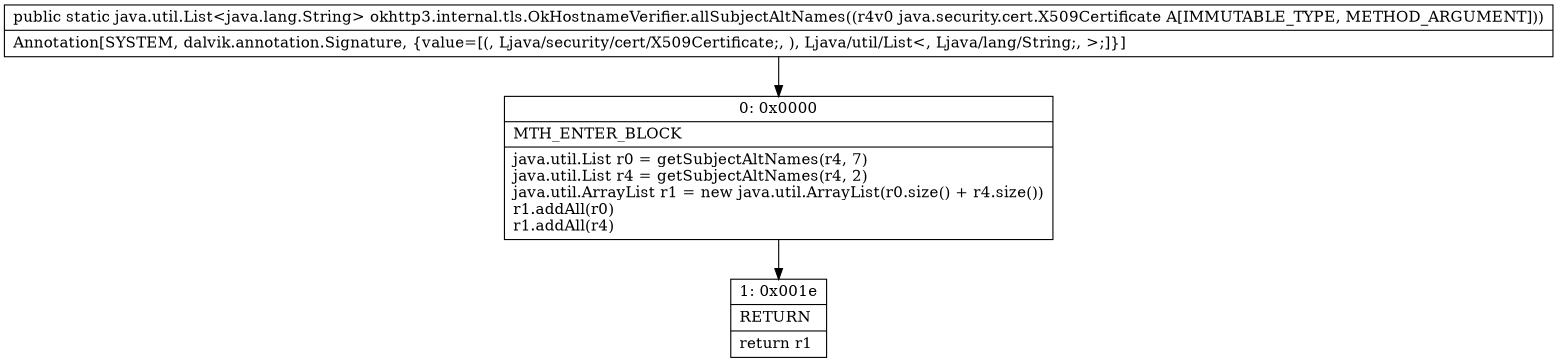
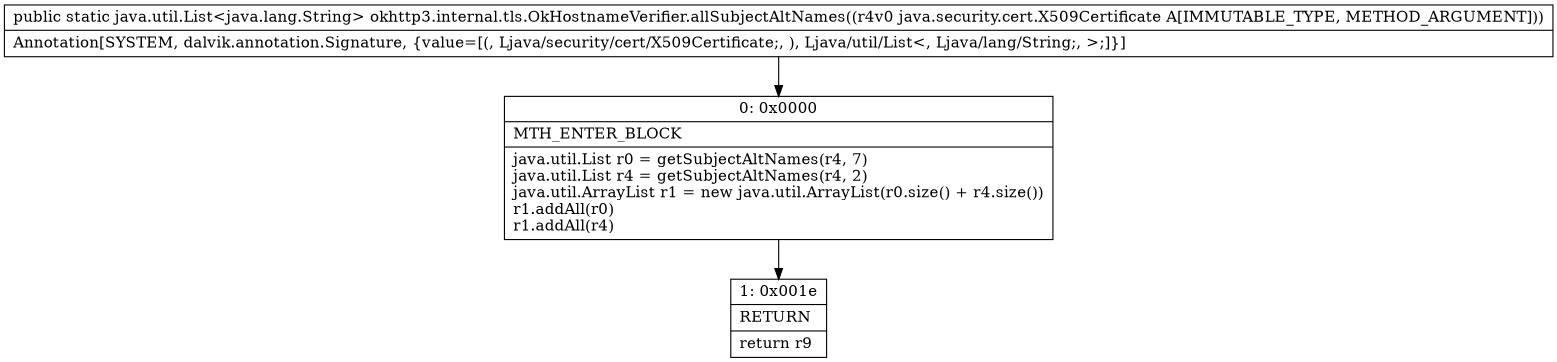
  digraph {
    node [shape=record]
    n1 [label="{0\:\ 0x0000|MTH_ENTER_BLOCK\l|java.util.List r0 = getSubjectAltNames(r4, 7)\ljava.util.List r4 = getSubjectAltNames(r4, 2)\ljava.util.ArrayList r1 = new java.util.ArrayList(r0.size() + r4.size())\lr1.addAll(r0)\lr1.addAll(r4)\l}"]
-   n2 [label="{1\:\ 0x001e|RETURN\l|return r1\l}"]
+   n2 [label="{1\:\ 0x001e|RETURN\l|return r9\l}"]
    n3 [label="{public static java.util.List\<java.lang.String\> okhttp3.internal.tls.OkHostnameVerifier.allSubjectAltNames((r4v0 java.security.cert.X509Certificate A[IMMUTABLE_TYPE, METHOD_ARGUMENT]))  | Annotation[SYSTEM, dalvik.annotation.Signature, \{value=[(, Ljava\/security\/cert\/X509Certificate;, ), Ljava\/util\/List\<, Ljava\/lang\/String;, \>;]\}]\l}"]
    n1 -> n2
    n3 -> n1
  }
